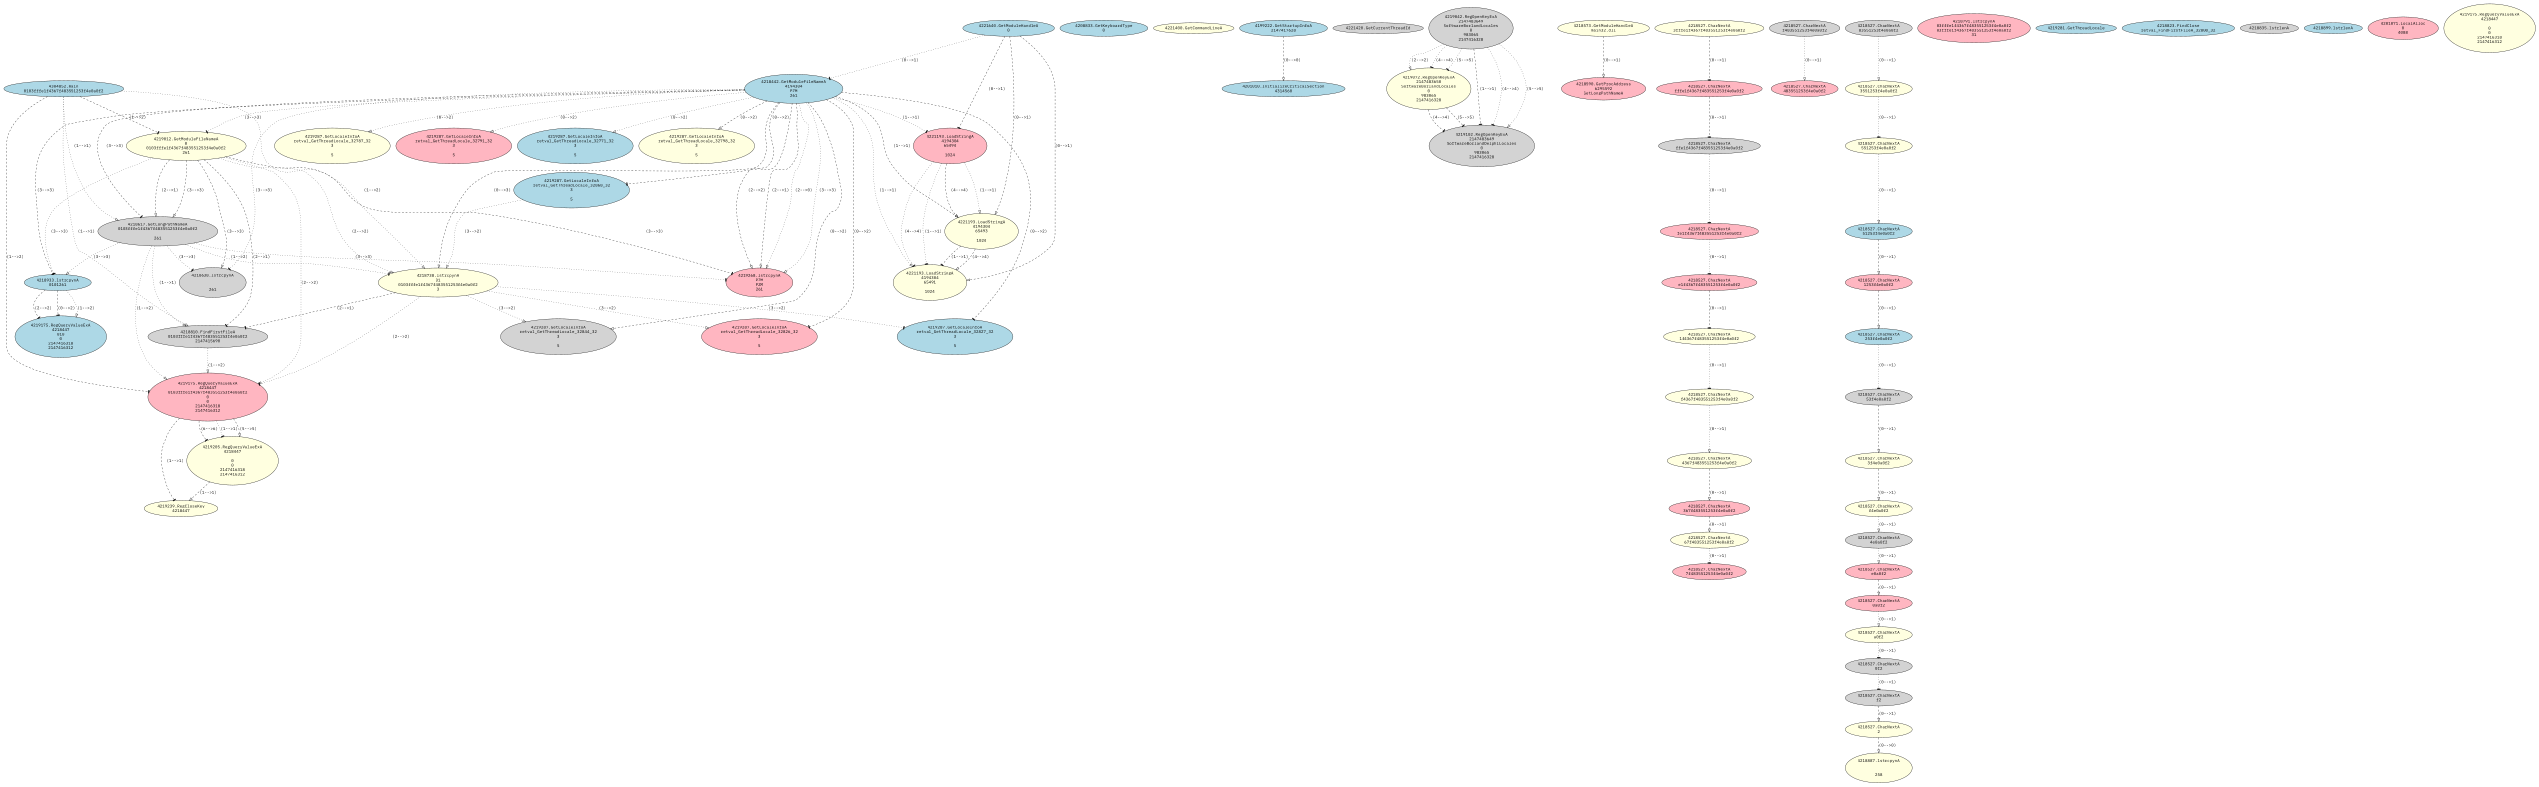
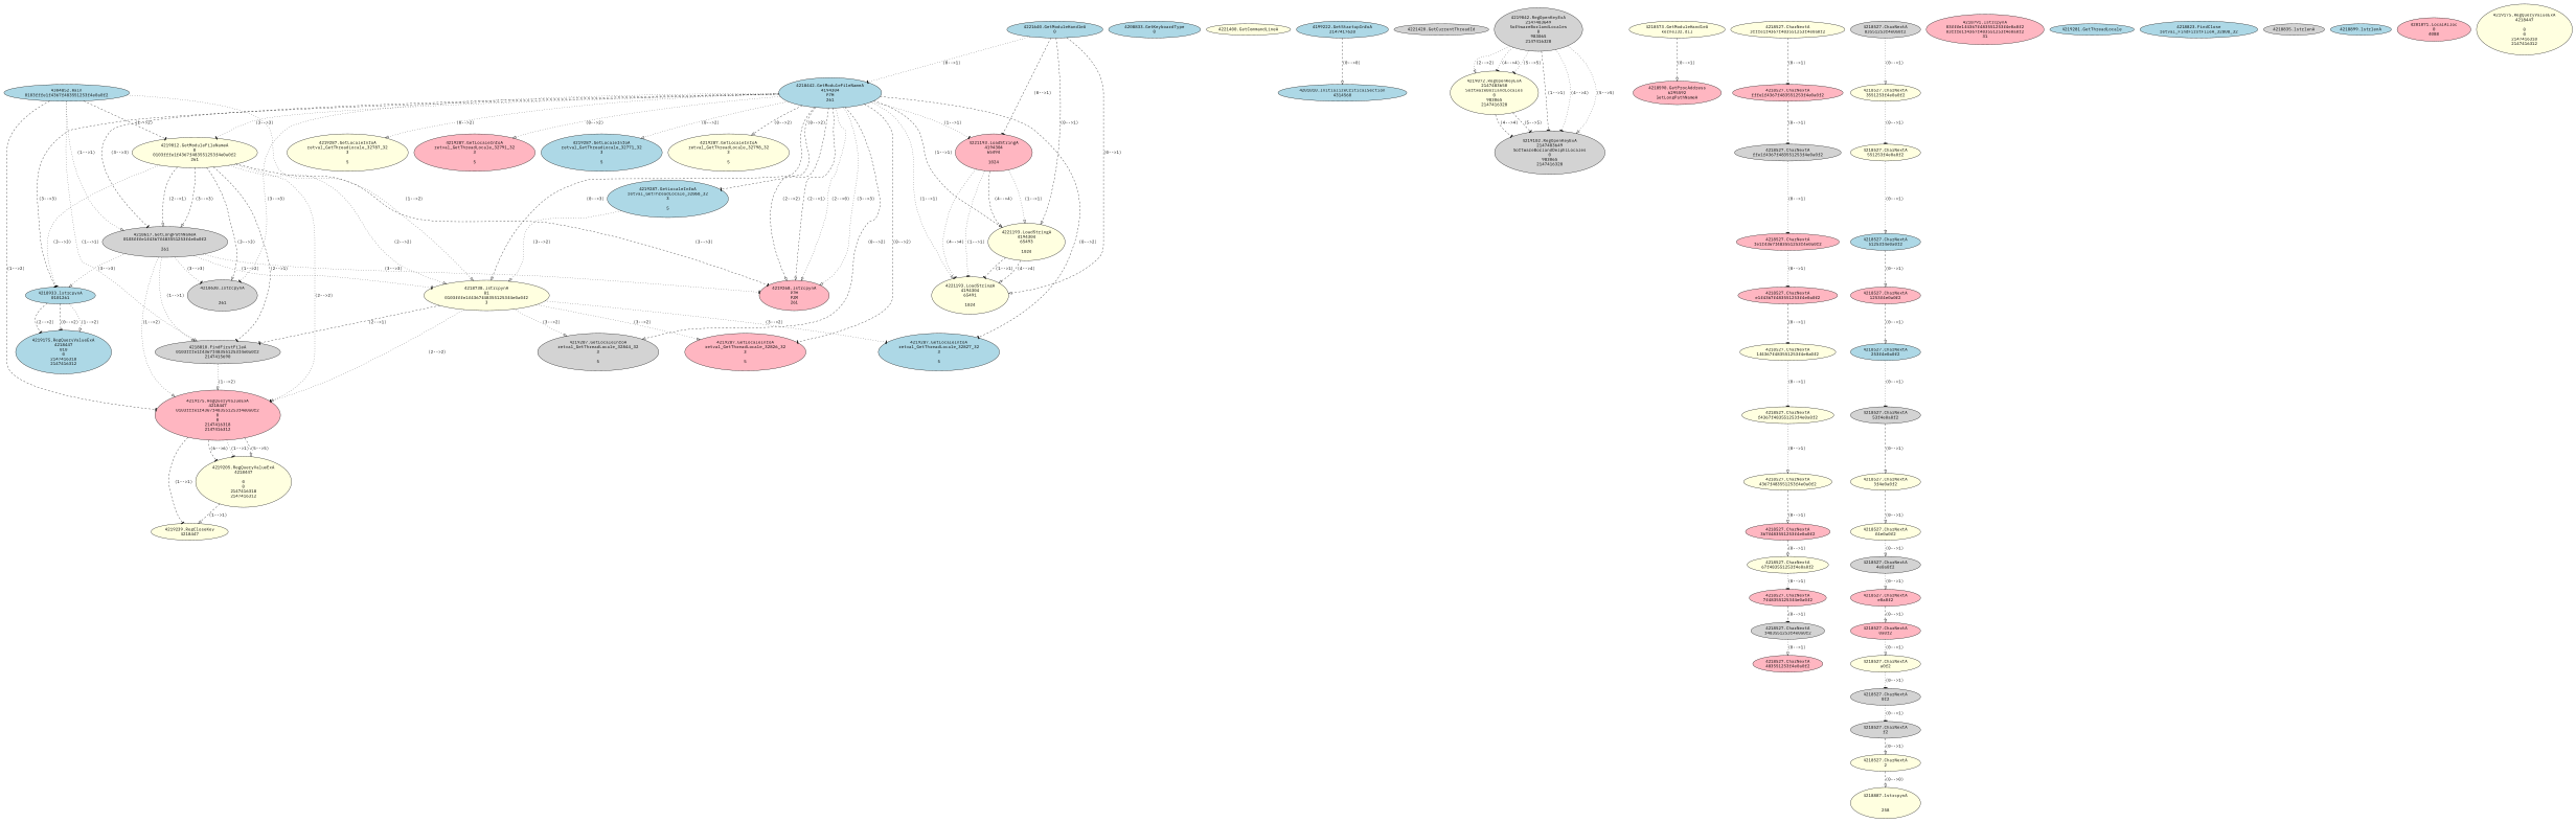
  digraph {
    fontname="IBM Plex Mono"
    node [fillcolor=lightyellow fontname="IBM Plex Mono" style=filled]
    edge [arrowhead=onormal fontname="IBM Plex Mono" style=dotted]
    n1 [fillcolor=lightblue label="4304852.main\n0103fffe1f4367f483551253f4e0a0f2"]
    n2 [label="4219012.GetModuleFileNameA\n0\n0103fffe1f4367f483551253f4e0a0f2\n261"]
    n3 [fillcolor=lightgrey label="4218617.GetLongPathNameA\n0103fffe1f4367f483551253f4e0a0f2\n\n261"]
    n4 [label="4218738.lstrcpynA\n01\n0103fffe1f4367f483551253f4e0a0f2\n3"]
    n5 [fillcolor=lightgrey label="4218810.FindFirstFileA\n0103fffe1f4367f483551253f4e0a0f2\n2147415690"]
    n6 [fillcolor=lightpink label="4219175.RegQueryValueExA\n4218447\n0103fffe1f4367f483551253f4e0a0f2\n0\n0\n2147416318\n2147416312"]
    n7 [fillcolor=lightpink label="4219268.lstrcpynA\nPZM\nPZM\n261"]
    n8 [fillcolor=lightblue label="4218933.lstrcpynA\n0101261"]
    n9 [fillcolor=lightgrey label="4218638.lstrcpynA\n\n\n261"]
    n10 [fillcolor=lightblue label="4219287.GetLocaleInfoA\nretval_GetThreadLocale_32827_32\n3\n\n5"]
    n11 [fillcolor=lightgrey label="4219287.GetLocaleInfoA\nretval_GetThreadLocale_32844_32\n3\n\n5"]
    n12 [fillcolor=lightpink label="4219287.GetLocaleInfoA\nretval_GetThreadLocale_32826_32\n3\n\n5"]
    n13 [label="4219205.RegQueryValueExA\n4218447\n\n0\n0\n2147416318\n2147416312"]
    n14 [label="4219239.RegCloseKey\n4218447"]
    n15 [fillcolor=lightblue label="4221640.GetModuleHandleA\n0"]
    n16 [fillcolor=lightblue label="4218442.GetModuleFileNameA\n4194304\nPZM\n261"]
    n17 [fillcolor=lightpink label="4221193.LoadStringA\n4194304\n65494\n\n1024"]
    n18 [label="4221193.LoadStringA\n4194304\n65493\n\n1024"]
    n19 [label="4221193.LoadStringA\n4194304\n65491\n\n1024"]
    n20 [label="4219287.GetLocaleInfoA\nretval_GetThreadLocale_32787_32\n3\n\n5"]
    n21 [fillcolor=lightblue label="4219287.GetLocaleInfoA\nretval_GetThreadLocale_32868_32\n3\n\n5"]
    n22 [fillcolor=lightpink label="4219287.GetLocaleInfoA\nretval_GetThreadLocale_32791_32\n3\n\n5"]
    n23 [fillcolor=lightblue label="4219287.GetLocaleInfoA\nretval_GetThreadLocale_32771_32\n3\n\n5"]
    n24 [label="4219287.GetLocaleInfoA\nretval_GetThreadLocale_32798_32\n3\n\n5"]
    n25 [fillcolor=lightblue label="4208833.GetKeyboardType\n0"]
    n26 [label="4221400.GetCommandLineA\n"]
    n27 [fillcolor=lightblue label="4199222.GetStartupInfoA\n2147417628"]
    n28 [fillcolor=lightblue label="4201010.InitializeCriticalSection\n4314560"]
    n29 [fillcolor=lightgrey label="4221420.GetCurrentThreadId\n"]
    n30 [fillcolor=lightblue label="4219175.RegQueryValueExA\n4218447\n010\n0\n2147416318\n2147416312"]
    n31 [fillcolor=lightgrey label="4219042.RegOpenKeyExA\n2147483649\nSoftware\Borland\Locales\n0\n983065\n2147416328"]
    n32 [label="4219072.RegOpenKeyExA\n2147483650\nSoftware\Borland\Locales\n0\n983065\n2147416328"]
    n33 [fillcolor=lightgrey label="4219102.RegOpenKeyExA\n2147483649\nSoftware\Borland\Delphi\Locales\n0\n983065\n2147416328"]
-   n34 [label="4218573.GetModuleHandleA\nmain32.dll"]
+   n34 [label="4218573.GetModuleHandleA\nkernel32.dll"]
    n35 [fillcolor=lightpink label="4218590.GetProcAddress\n6295592\nGetLongPathNameA"]
    n36 [label="4218527.CharNextA\n3fffe1f4367f483551253f4e0a0f2"]
    n37 [fillcolor=lightpink label="4218527.CharNextA\nfffe1f4367f483551253f4e0a0f2"]
    n38 [fillcolor=lightgrey label="4218527.CharNextA\nffe1f4367f483551253f4e0a0f2"]
    n39 [fillcolor=lightpink label="4218527.CharNextA\nfe1f4367f483551253f4e0a0f2"]
    n40 [fillcolor=lightpink label="4218527.CharNextA\ne1f4367f483551253f4e0a0f2"]
    n41 [label="4218527.CharNextA\n1f4367f483551253f4e0a0f2"]
    n42 [label="4218527.CharNextA\nf4367f483551253f4e0a0f2"]
    n43 [label="4218527.CharNextA\n4367f483551253f4e0a0f2"]
    n44 [fillcolor=lightpink label="4218527.CharNextA\n367f483551253f4e0a0f2"]
    n45 [label="4218527.CharNextA\n67f483551253f4e0a0f2"]
    n46 [fillcolor=lightpink label="4218527.CharNextA\n7f483551253f4e0a0f2"]
    n47 [fillcolor=lightgrey label="4218527.CharNextA\nf483551253f4e0a0f2"]
    n48 [fillcolor=lightpink label="4218527.CharNextA\n483551253f4e0a0f2"]
    n49 [fillcolor=lightgrey label="4218527.CharNextA\n83551253f4e0a0f2"]
    n50 [label="4218527.CharNextA\n3551253f4e0a0f2"]
    n51 [label="4218527.CharNextA\n551253f4e0a0f2"]
    n52 [fillcolor=lightblue label="4218527.CharNextA\n51253f4e0a0f2"]
    n53 [fillcolor=lightpink label="4218527.CharNextA\n1253f4e0a0f2"]
    n54 [fillcolor=lightblue label="4218527.CharNextA\n253f4e0a0f2"]
    n55 [fillcolor=lightgrey label="4218527.CharNextA\n53f4e0a0f2"]
    n56 [label="4218527.CharNextA\n3f4e0a0f2"]
    n57 [label="4218527.CharNextA\nf4e0a0f2"]
    n58 [fillcolor=lightgrey label="4218527.CharNextA\n4e0a0f2"]
    n59 [fillcolor=lightpink label="4218527.CharNextA\ne0a0f2"]
    n60 [fillcolor=lightpink label="4218527.CharNextA\n0a0f2"]
    n61 [label="4218527.CharNextA\na0f2"]
    n62 [fillcolor=lightgrey label="4218527.CharNextA\n0f2"]
    n63 [fillcolor=lightgrey label="4218527.CharNextA\nf2"]
    n64 [label="4218527.CharNextA\n2"]
    n65 [label="4218887.lstrcpynA\n\n\n258"]
    n66 [fillcolor=lightpink label="4218791.lstrcpynA\n03fffe1f4367f483551253f4e0a0f2\n03fffe1f4367f483551253f4e0a0f2\n31"]
    n67 [fillcolor=lightblue label="4219281.GetThreadLocale\n"]
    n68 [fillcolor=lightblue label="4218823.FindClose\nretval_FindFirstFileA_32808_32"]
    n69 [fillcolor=lightgrey label="4218835.lstrlenA\n"]
    n70 [fillcolor=lightblue label="4218899.lstrlenA\n"]
    n71 [fillcolor=lightpink label="4201071.LocalAlloc\n0\n4088"]
    n72 [label="4219175.RegQueryValueExA\n4218447\n\n0\n0\n2147416318\n2147416312"]
    n1 -> n2 [arrowhead=tee label="(1-->2)" style=dashed]
    n1 -> n3 [label="(1-->1)"]
    n1 -> n4 [label="(1-->2)"]
    n1 -> n5 [label="(1-->1)"]
    n1 -> n6 [arrowhead=tee label="(1-->2)" style=dashed]
    n2 -> n3 [label="(2-->1)" style=dashed]
    n2 -> n3 [label="(3-->3)" style=dashed]
    n2 -> n4 [label="(2-->2)"]
    n2 -> n5 [arrowhead=tee label="(2-->1)" style=dashed]
    n2 -> n6 [label="(2-->2)"]
    n2 -> n7 [arrowhead=tee label="(3-->3)" style=dashed]
    n2 -> n8 [arrowhead=tee label="(3-->3)"]
    n2 -> n9 [label="(3-->3)" style=dashed]
    n3 -> n4 [arrowhead=tee label="(1-->2)"]
    n3 -> n5 [label="(1-->1)"]
    n3 -> n6 [label="(1-->2)"]
    n3 -> n7 [arrowhead=tee label="(3-->3)"]
    n3 -> n8 [label="(3-->3)"]
    n3 -> n9 [arrowhead=tee label="(3-->3)"]
    n4 -> n5 [arrowhead=tee label="(2-->1)" style=dashed]
    n4 -> n6 [arrowhead=tee label="(2-->2)"]
    n4 -> n10 [arrowhead=tee label="(3-->2)"]
    n4 -> n11 [label="(3-->2)"]
    n4 -> n12 [label="(3-->2)"]
    n5 -> n6 [label="(1-->2)"]
    n6 -> n13 [arrowhead=tee label="(1-->1)"]
    n6 -> n13 [label="(5-->5)" style=dashed]
    n6 -> n13 [arrowhead=tee label="(6-->6)" style=dashed]
    n6 -> n14 [arrowhead=tee label="(1-->1)" style=dashed]
    n8 -> n30 [label="(1-->2)"]
    n8 -> n30 [arrowhead=tee label="(2-->2)" style=dashed]
    n8 -> n30 [arrowhead=tee label="(0-->2)" style=dashed]
    n13 -> n14 [label="(1-->1)" style=dashed]
    n15 -> n16 [arrowhead=tee label="(0-->1)"]
    n15 -> n17 [arrowhead=tee label="(0-->1)" style=dashed]
    n15 -> n18 [label="(0-->1)" style=dashed]
    n15 -> n19 [label="(0-->1)" style=dashed]
    n16 -> n2 [arrowhead=tee label="(3-->3)"]
    n16 -> n3 [arrowhead=tee label="(3-->3)" style=dashed]
    n16 -> n4 [label="(0-->3)" style=dashed]
    n16 -> n7 [label="(2-->1)" style=dashed]
    n16 -> n7 [label="(2-->2)" style=dashed]
    n16 -> n7 [label="(3-->3)"]
    n16 -> n7 [label="(2-->0)"]
    n16 -> n8 [arrowhead=tee label="(3-->3)" style=dashed]
    n16 -> n9 [arrowhead=tee label="(3-->3)"]
    n16 -> n10 [arrowhead=tee label="(0-->2)" style=dashed]
    n16 -> n11 [label="(0-->2)" style=dashed]
    n16 -> n12 [arrowhead=tee label="(0-->2)" style=dashed]
    n16 -> n17 [arrowhead=tee label="(1-->1)"]
    n16 -> n18 [label="(1-->1)" style=dashed]
    n16 -> n19 [label="(1-->1)"]
    n16 -> n20 [label="(0-->2)"]
    n16 -> n21 [arrowhead=tee label="(0-->2)" style=dashed]
    n16 -> n22 [label="(0-->2)"]
    n16 -> n23 [label="(0-->2)"]
    n16 -> n24 [label="(0-->2)" style=dashed]
    n17 -> n18 [label="(1-->1)"]
    n17 -> n18 [label="(4-->4)" style=dashed]
    n17 -> n19 [arrowhead=tee label="(1-->1)"]
    n17 -> n19 [arrowhead=tee label="(4-->4)"]
    n18 -> n19 [arrowhead=tee label="(1-->1)" style=dashed]
    n18 -> n19 [label="(4-->4)" style=dashed]
    n21 -> n4 [label="(3-->2)"]
    n27 -> n28 [label="(0-->0)" style=dashed]
    n31 -> n32 [label="(2-->2)"]
    n31 -> n32 [arrowhead=tee label="(4-->4)"]
    n31 -> n32 [arrowhead=tee label="(5-->5)"]
    n31 -> n33 [arrowhead=tee label="(1-->1)" style=dashed]
    n31 -> n33 [arrowhead=tee label="(4-->4)"]
    n31 -> n33 [label="(5-->5)"]
    n32 -> n33 [arrowhead=tee label="(4-->4)" style=dashed]
    n32 -> n33 [arrowhead=tee label="(5-->5)" style=dashed]
    n34 -> n35 [label="(0-->1)" style=dashed]
    n36 -> n37 [arrowhead=tee label="(0-->1)" style=dashed]
    n37 -> n38 [arrowhead=tee label="(0-->1)" style=dashed]
    n38 -> n39 [arrowhead=tee label="(0-->1)"]
    n39 -> n40 [arrowhead=tee label="(0-->1)"]
    n40 -> n41 [arrowhead=tee label="(0-->1)" style=dashed]
    n41 -> n42 [arrowhead=tee label="(0-->1)"]
    n42 -> n43 [label="(0-->1)"]
    n43 -> n44 [label="(0-->1)" style=dashed]
    n44 -> n45 [label="(0-->1)" style=dashed]
    n45 -> n46 [arrowhead=tee label="(0-->1)"]
+   n46 -> n47 [arrowhead=tee label="(0-->1)" style=dashed]
    n47 -> n48 [label="(0-->1)"]
    n49 -> n50 [label="(0-->1)"]
    n50 -> n51 [arrowhead=tee label="(0-->1)"]
    n51 -> n52 [label="(0-->1)"]
    n52 -> n53 [label="(0-->1)" style=dashed]
    n53 -> n54 [label="(0-->1)" style=dashed]
    n54 -> n55 [arrowhead=tee label="(0-->1)"]
    n55 -> n56 [label="(0-->1)" style=dashed]
    n56 -> n57 [label="(0-->1)" style=dashed]
    n57 -> n58 [label="(0-->1)"]
    n58 -> n59 [label="(0-->1)"]
    n59 -> n60 [label="(0-->1)" style=dashed]
    n60 -> n61 [label="(0-->1)"]
    n61 -> n62 [arrowhead=tee label="(0-->1)"]
    n62 -> n63 [arrowhead=tee label="(0-->1)"]
    n63 -> n64 [label="(0-->1)" style=dashed]
    n64 -> n65 [label="(0-->0)" style=dashed]
  }
